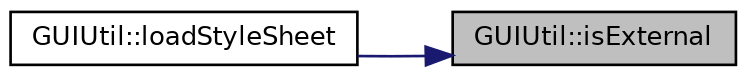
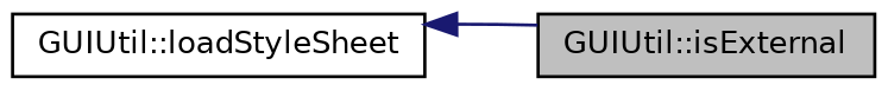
  digraph {
    rankdir=RL
    node [color=black fontname=Helvetica fontsize=10 shape=record style=filled]
    n1 [fillcolor=grey75 fontcolor=black height=0.2 label="GUIUtil::isExternal" width=0.4]
    n2 [fillcolor=white height=0.2 label="GUIUtil::loadStyleSheet" width=0.4]
-   n1 -> n2 [color=midnightblue dir=back fontname=Helvetica fontsize=10 labelfontname=Helvetica labelfontsize=10 style=solid]
+   n2 -> n1 [color=midnightblue dir=back fontname=Helvetica fontsize=10 labelfontname=Helvetica labelfontsize=10 style=solid]
  }
